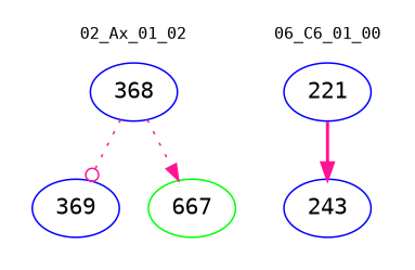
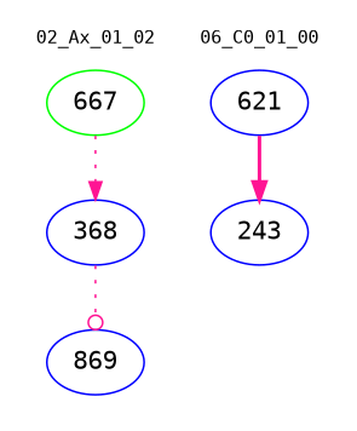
  digraph {
    fontname="DejaVu Sans Mono"
    node [color=blue fontname="DejaVu Sans Mono"]
    edge [arrowhead=normal color=deeppink fontname="DejaVu Sans Mono" style=dotted]
    n1 [label=368]
-   n2 [label=369]
+   n2 [label=869]
    n3 [color=green label=667]
-   n4 [label=221]
+   n4 [label=621]
    n5 [label=243]
    subgraph cluster_1 {
      color=white
      fontsize=10
      label="02_Ax_01_02"
      n1
      n2
      n3
    }
    subgraph cluster_2 {
      color=white
      fontsize=10
-     label="06_C6_01_00"
+     label="06_C0_01_00"
      n4
      n5
    }
    n1 -> n2 [arrowhead=odot]
-   n1 -> n3
+   n3 -> n1
    n4 -> n5 [style=bold]
  }
